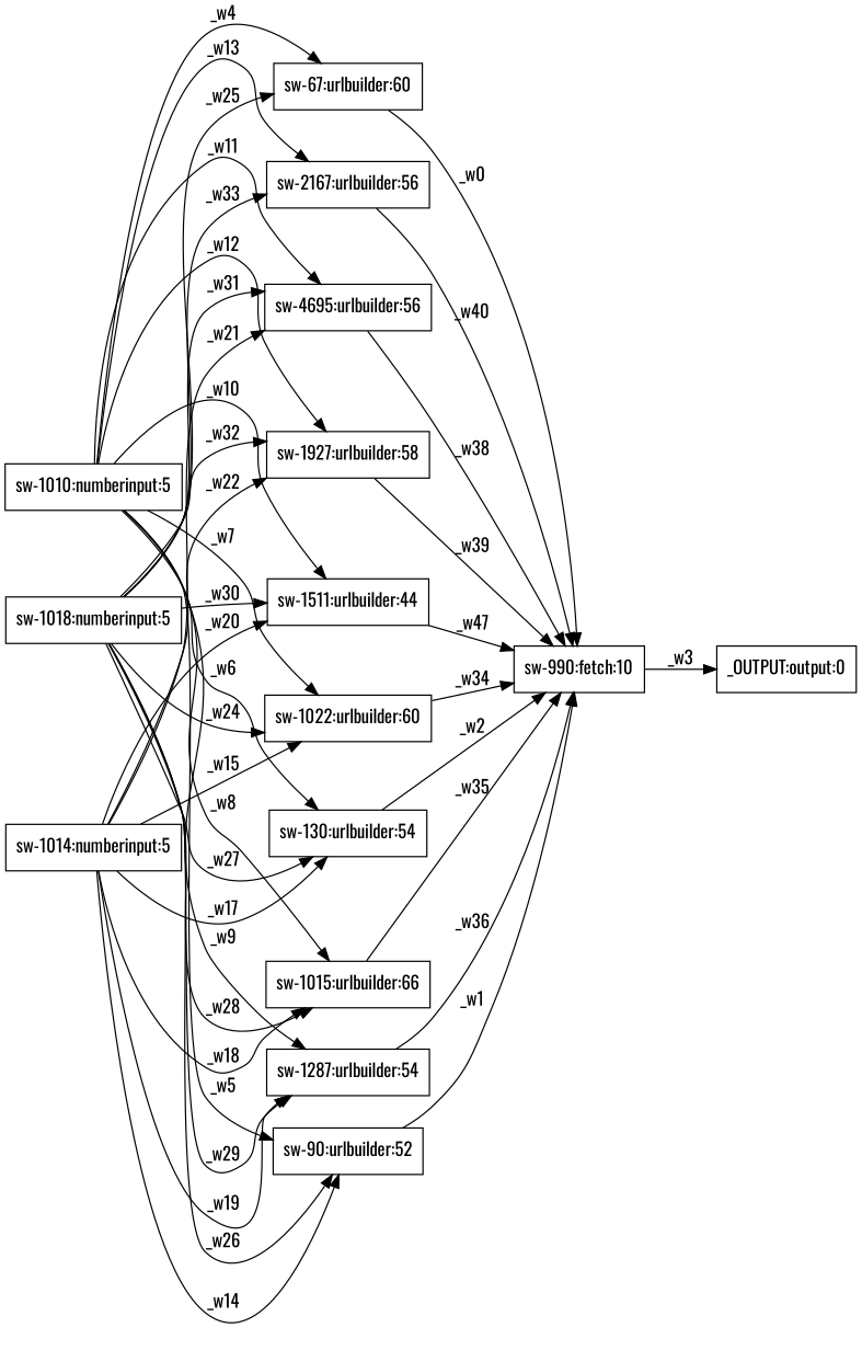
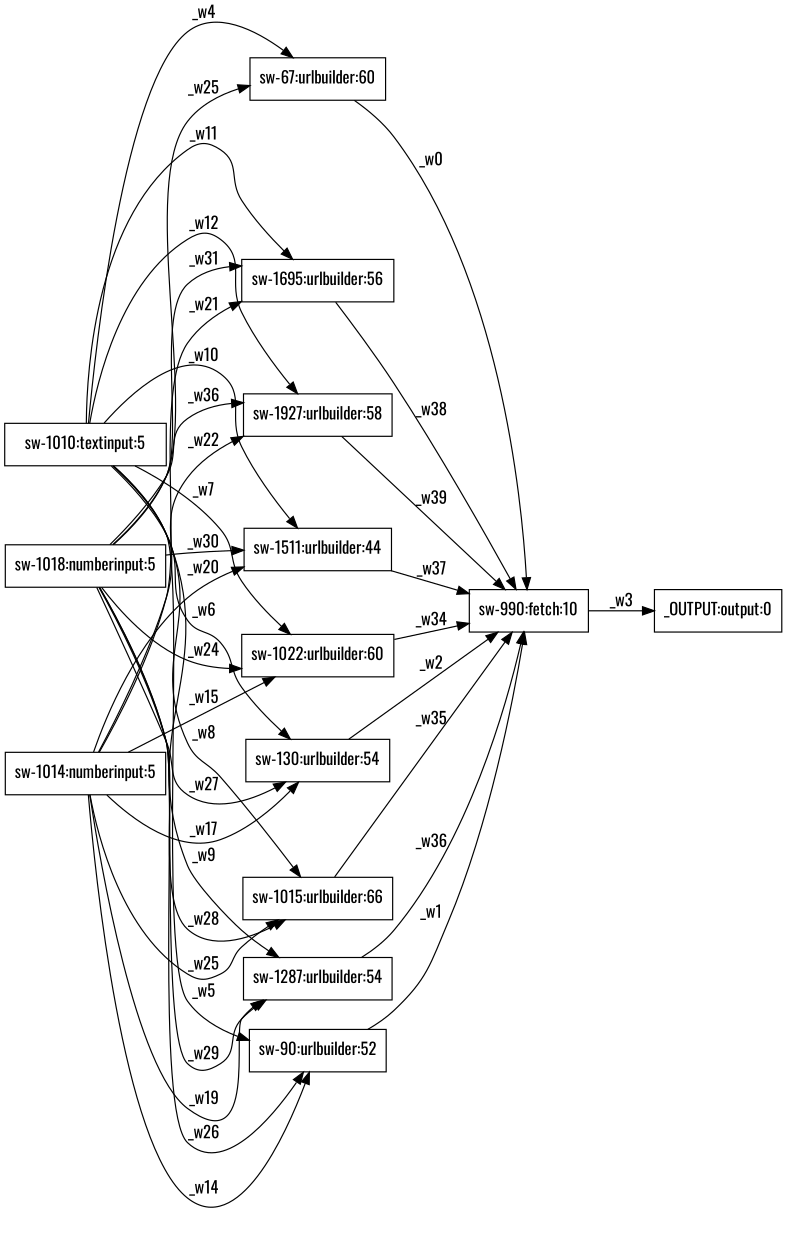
  digraph {
    fontname=Oswald
    rankdir=LR
    node [fontname=Oswald shape=box]
    edge [fontname=Oswald]
    n1 [label="_OUTPUT:output:0"]
    n2 [label="sw-130:urlbuilder:54"]
    n3 [label="sw-990:fetch:10"]
    n4 [label="sw-1022:urlbuilder:60"]
    n5 [label="sw-1511:urlbuilder:44"]
-   n6 [label="sw-4695:urlbuilder:56"]
-   n7 [label="sw-1010:numberinput:5"]
+   n6 [label="sw-1695:urlbuilder:56"]
+   n7 [label="sw-1010:textinput:5"]
    n8 [label="sw-90:urlbuilder:52"]
    n9 [label="sw-1287:urlbuilder:54"]
    n10 [label="sw-67:urlbuilder:60"]
-   n11 [label="sw-2167:urlbuilder:56"]
    n12 [label="sw-1927:urlbuilder:58"]
    n13 [label="sw-1015:urlbuilder:66"]
    n14 [label="sw-1018:numberinput:5"]
    n15 [label="sw-1014:numberinput:5"]
    n2 -> n3 [label=_w2]
    n3 -> n1 [label=_w3]
    n4 -> n3 [label=_w34]
-   n5 -> n3 [label=_w47]
+   n5 -> n3 [label=_w37]
    n6 -> n3 [label=_w38]
    n7 -> n2 [label=_w6]
    n7 -> n4 [label=_w7]
    n7 -> n5 [label=_w10]
    n7 -> n6 [label=_w11]
    n7 -> n8 [label=_w5]
    n7 -> n9 [label=_w9]
    n7 -> n10 [label=_w4]
-   n7 -> n11 [label=_w13]
    n7 -> n12 [label=_w12]
    n7 -> n13 [label=_w8]
    n8 -> n3 [label=_w1]
    n9 -> n3 [label=_w36]
    n10 -> n3 [label=_w0]
-   n11 -> n3 [label=_w40]
    n12 -> n3 [label=_w39]
    n13 -> n3 [label=_w35]
    n14 -> n2 [label=_w27]
    n14 -> n4 [label=_w24]
    n14 -> n5 [label=_w30]
    n14 -> n6 [label=_w31]
    n14 -> n8 [label=_w26]
    n14 -> n9 [label=_w29]
    n14 -> n10 [label=_w25]
-   n14 -> n11 [label=_w33]
-   n14 -> n12 [label=_w32]
+   n14 -> n12 [label=_w36]
    n14 -> n13 [label=_w28]
    n15 -> n2 [label=_w17]
    n15 -> n4 [label=_w15]
    n15 -> n5 [label=_w20]
    n15 -> n6 [label=_w21]
    n15 -> n8 [label=_w14]
    n15 -> n9 [label=_w19]
    n15 -> n12 [label=_w22]
-   n15 -> n13 [label=_w18]
+   n15 -> n13 [label=_w25]
  }
